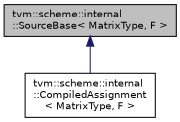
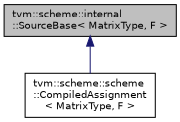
  digraph {
    node [color=black fontname=Helvetica fontsize=10 shape=record style=filled]
    n1 [fillcolor=grey75 fontcolor=black height=0.2 label="tvm::scheme::internal\l::SourceBase\< MatrixType, F \>" width=0.4]
-   n2 [fillcolor=white height=0.2 label="tvm::scheme::internal\l::CompiledAssignment\l\< MatrixType, F \>" width=0.4]
+   n2 [fillcolor=white height=0.2 label="tvm::scheme::scheme\l::CompiledAssignment\l\< MatrixType, F \>" width=0.4]
    n1 -> n2 [color=midnightblue dir=back fontname=Helvetica fontsize=10 labelfontname=Helvetica labelfontsize=10 style=solid]
  }
